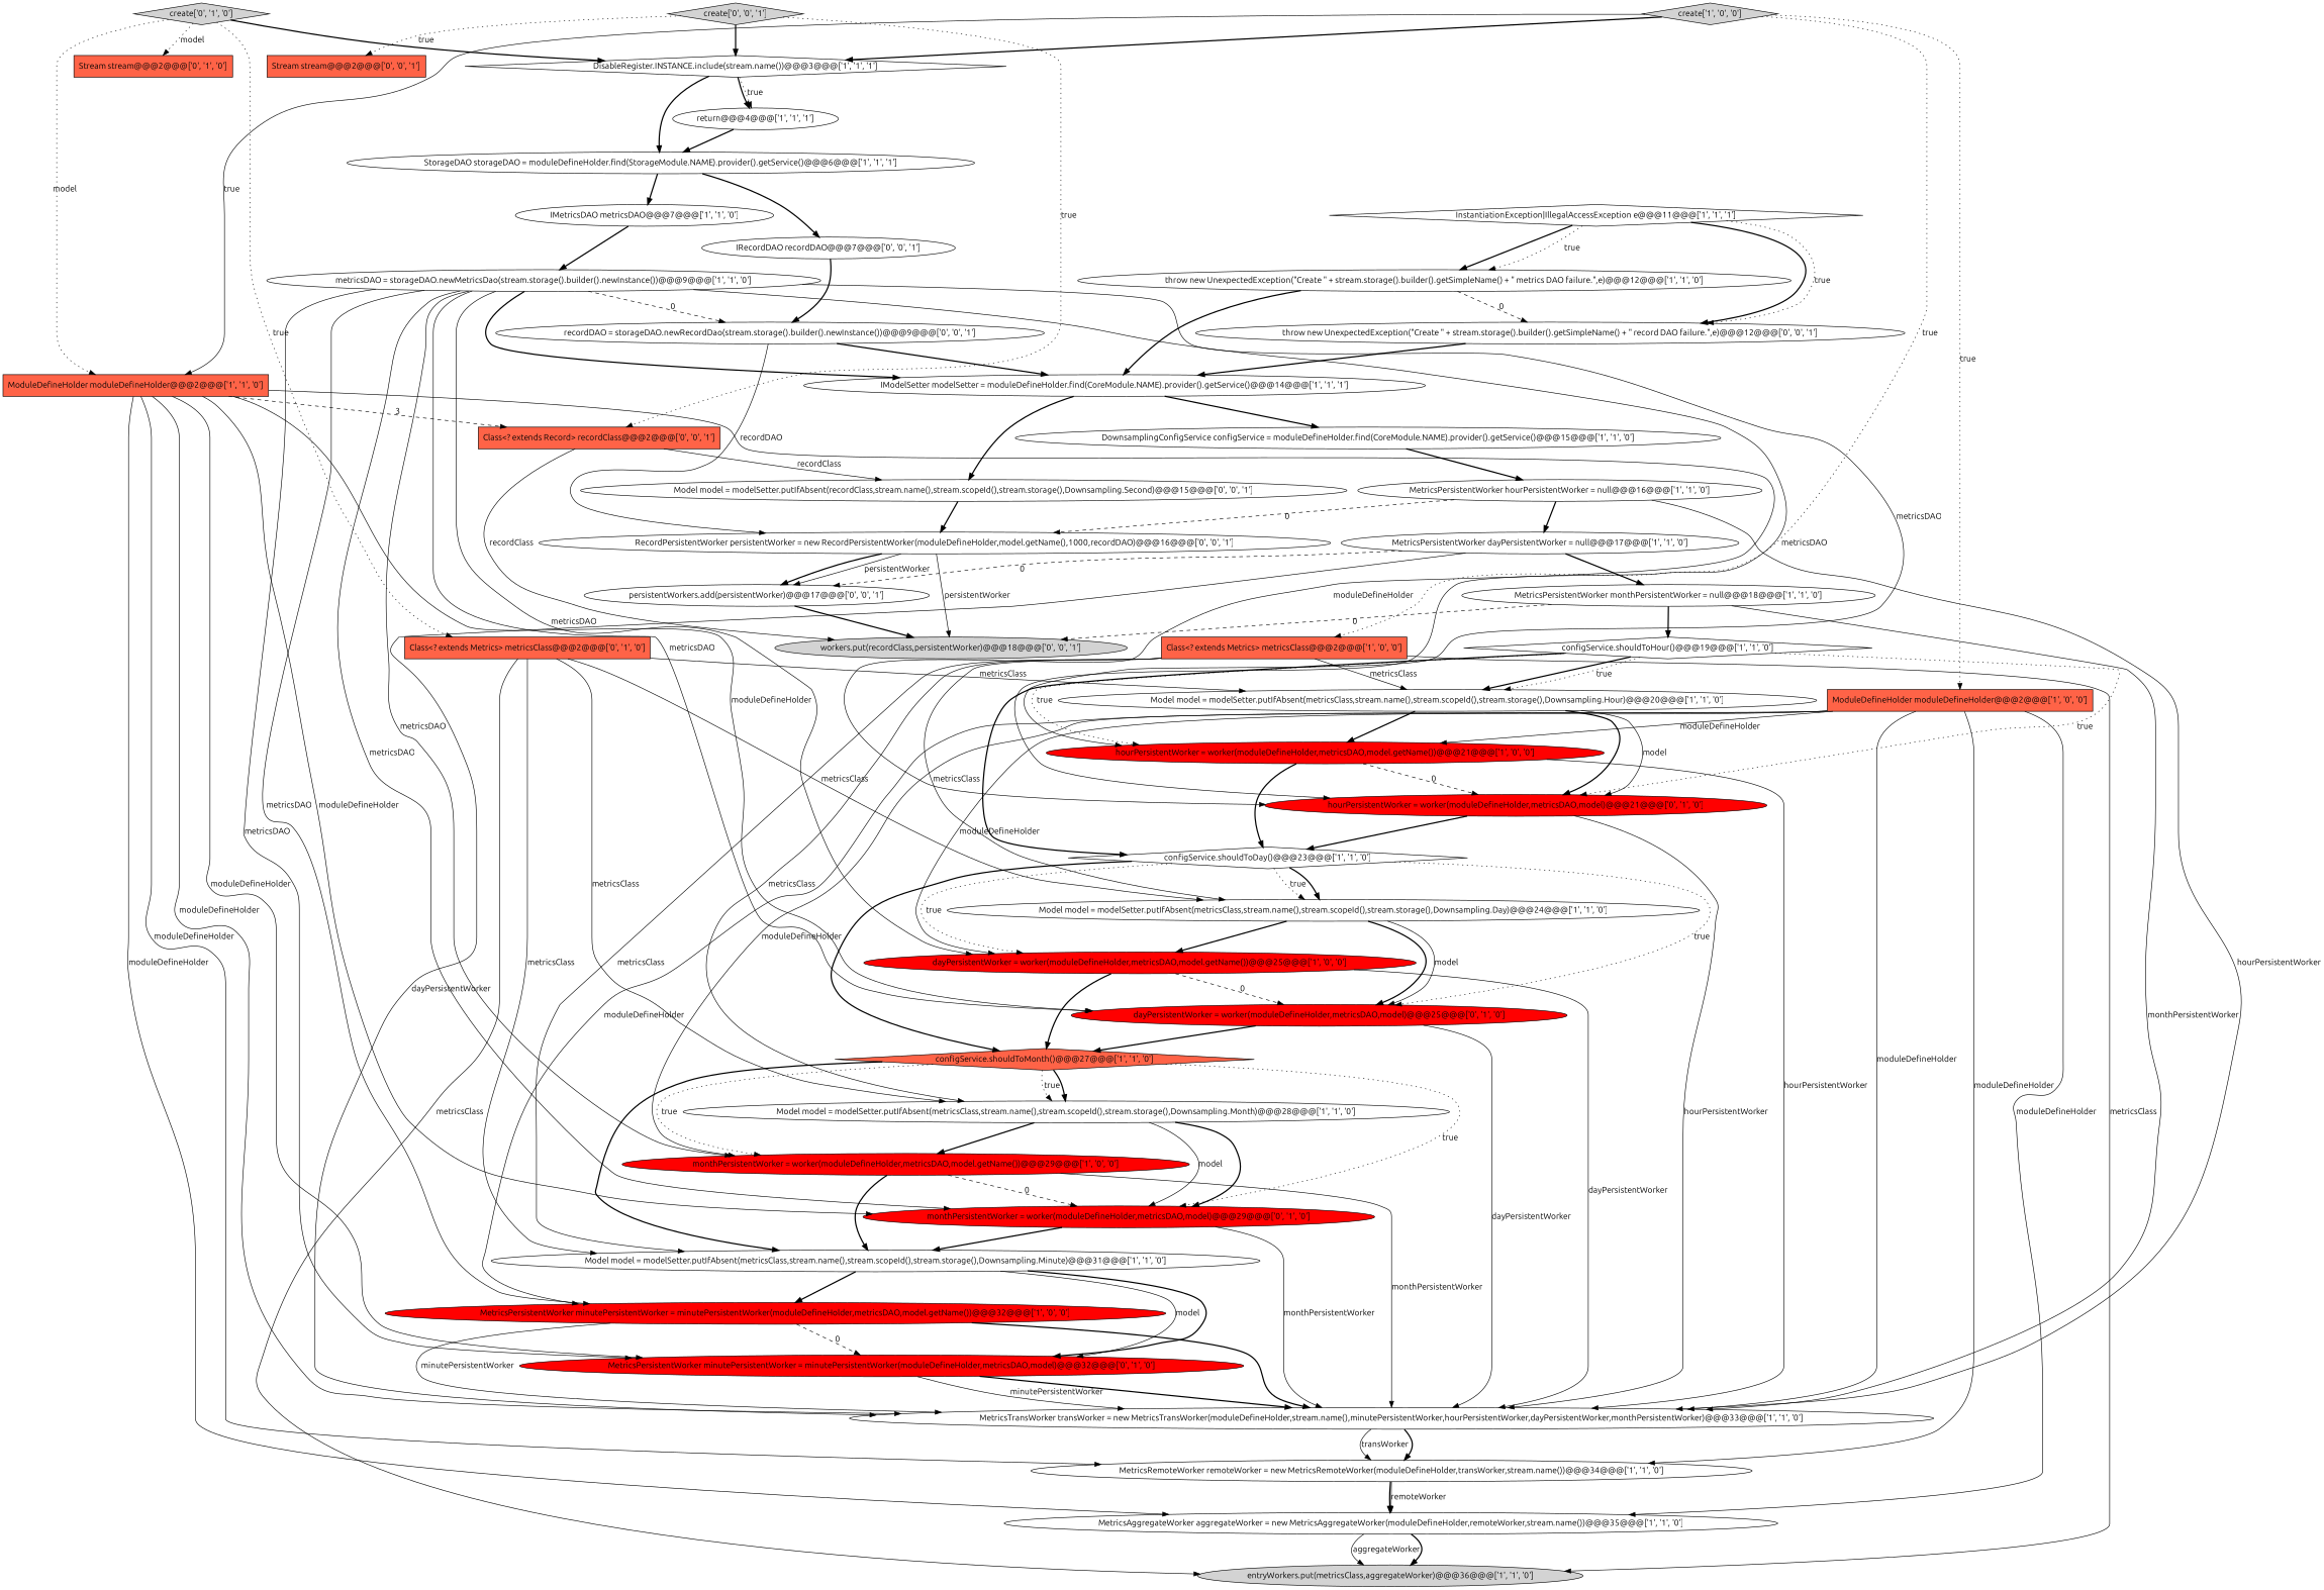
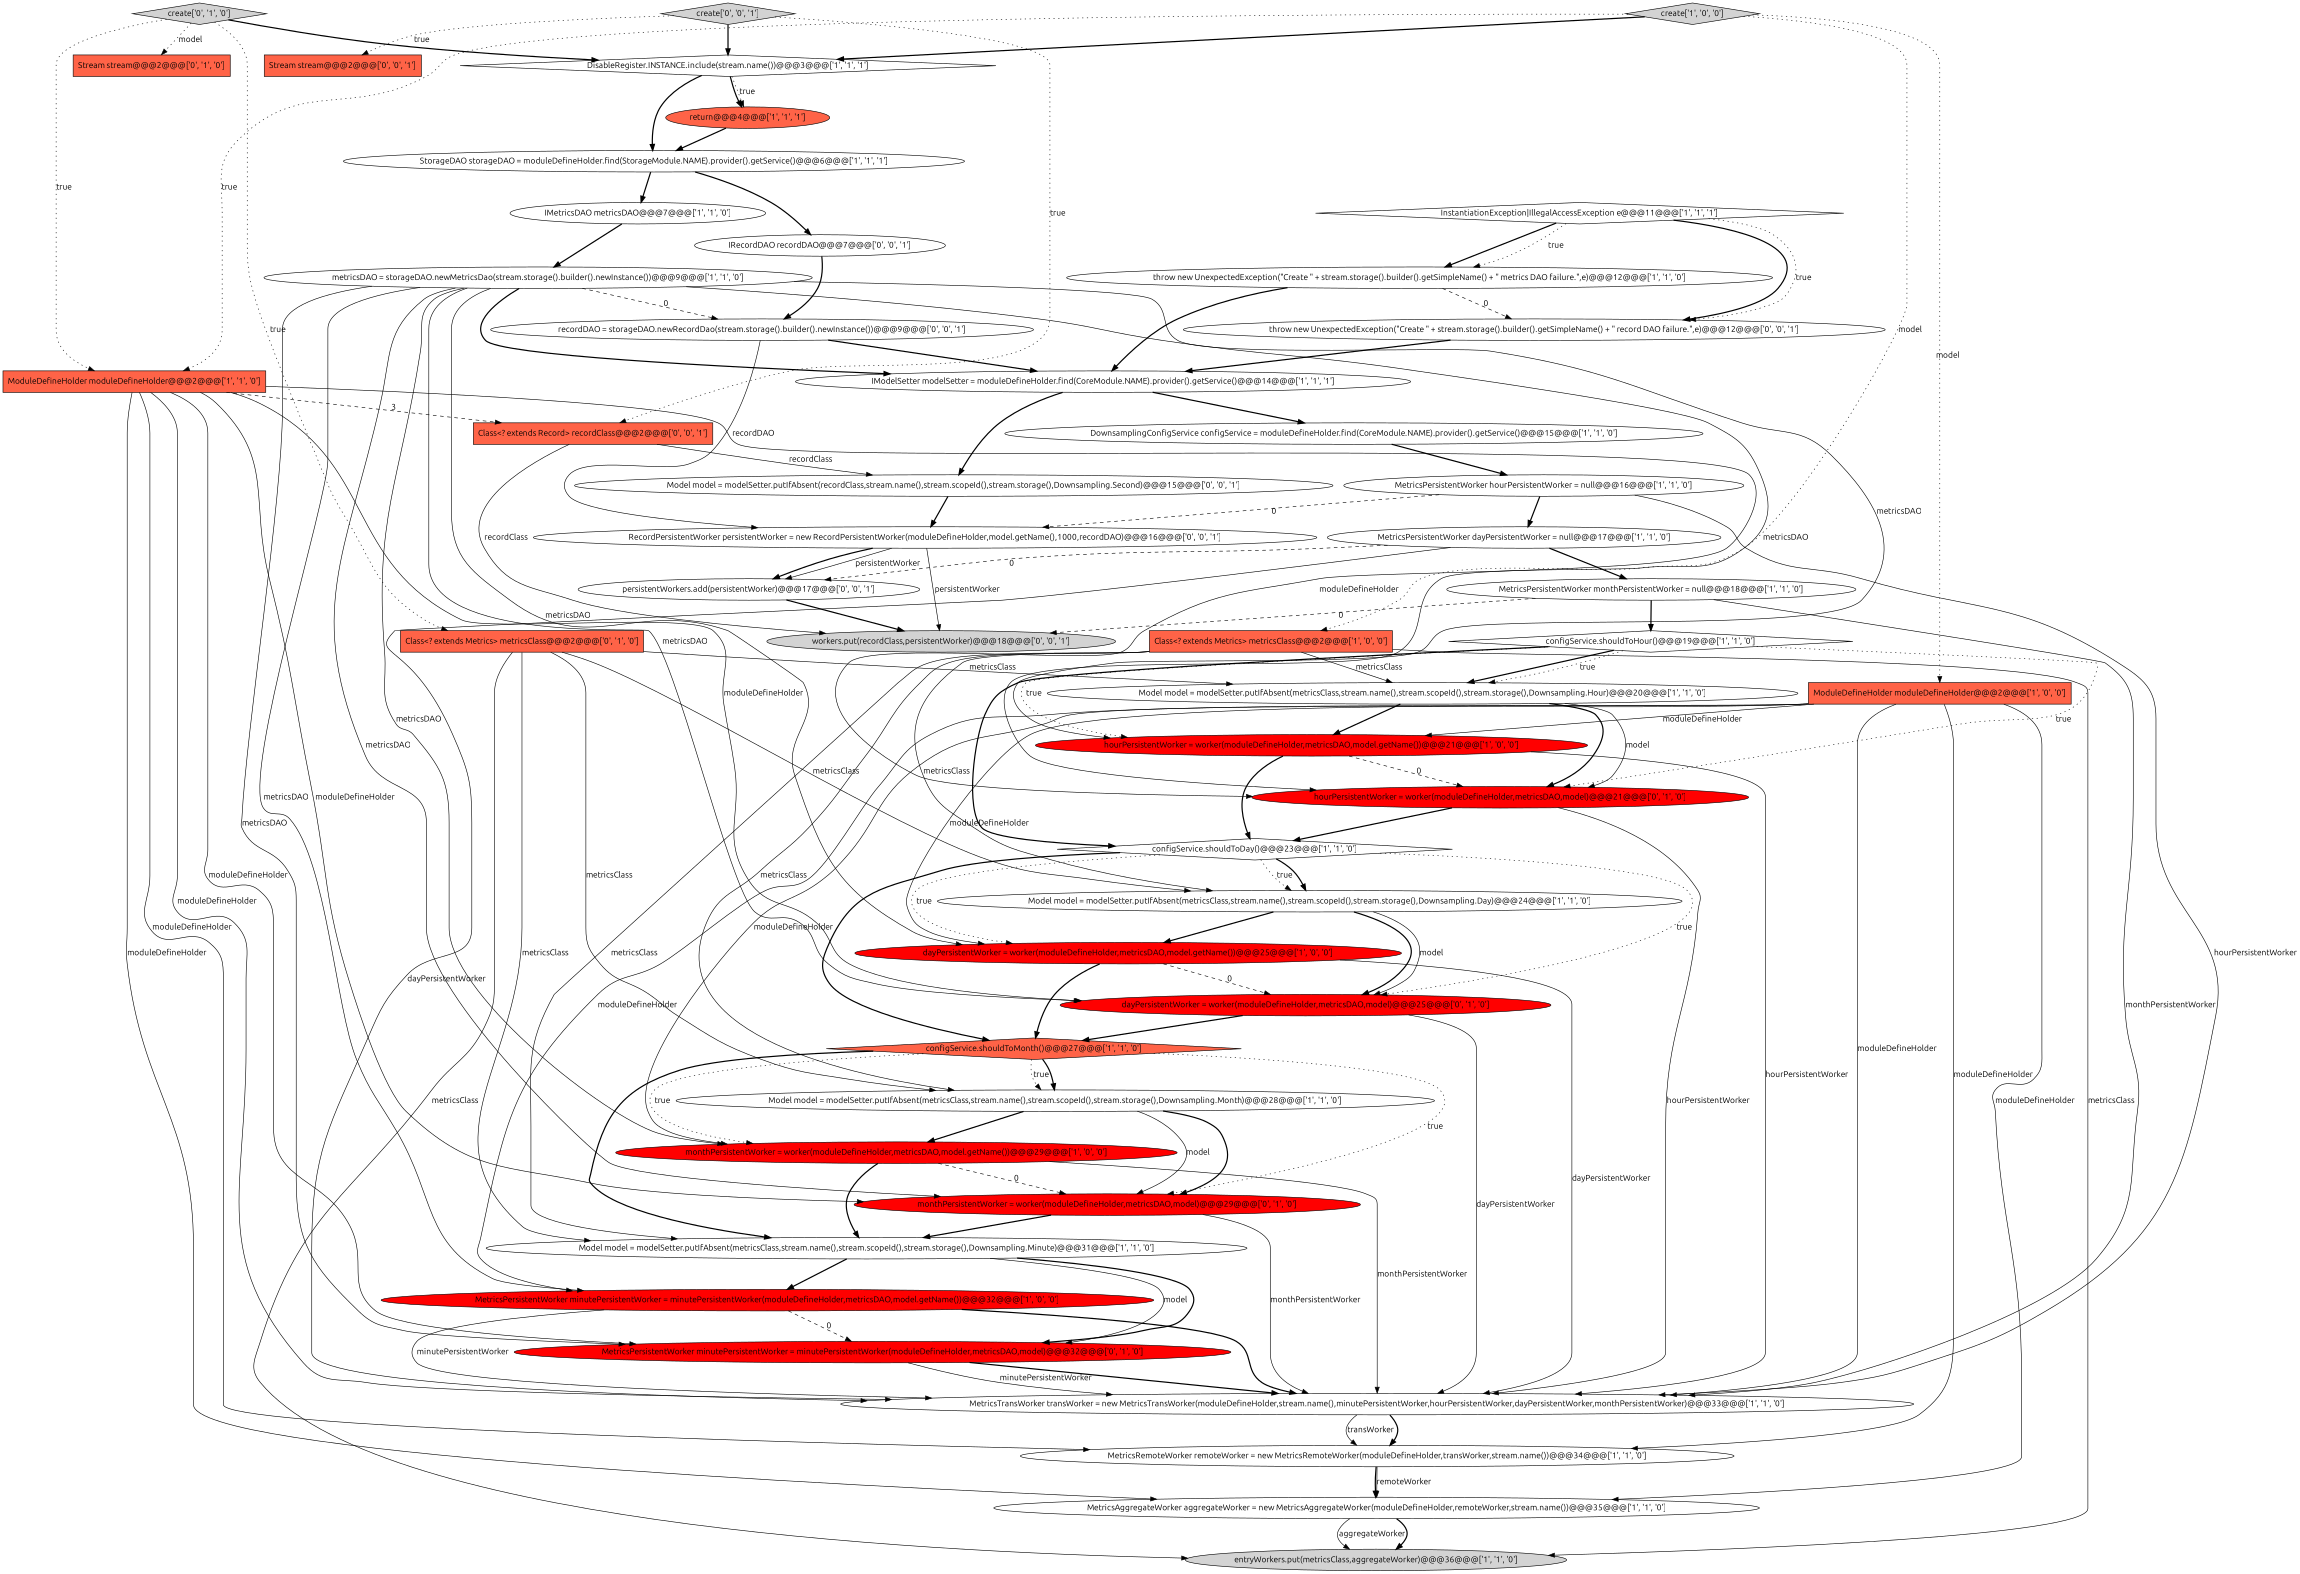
  digraph {
    fontname=Ubuntu
    node [fillcolor=white fontname=Ubuntu shape=ellipse style=filled]
    edge [fontname=Ubuntu style=solid]
-   n1 [label="return@@@4@@@['1', '1', '1']"]
+   n1 [fillcolor=tomato label="return@@@4@@@['1', '1', '1']"]
    n2 [label="StorageDAO storageDAO = moduleDefineHolder.find(StorageModule.NAME).provider().getService()@@@6@@@['1', '1', '1']"]
    n3 [label="IMetricsDAO metricsDAO@@@7@@@['1', '1', '0']"]
    n4 [label="IRecordDAO recordDAO@@@7@@@['0', '0', '1']"]
    n5 [label="Model model = modelSetter.putIfAbsent(metricsClass,stream.name(),stream.scopeId(),stream.storage(),Downsampling.Minute)@@@31@@@['1', '1', '0']"]
    n6 [fillcolor=red label="MetricsPersistentWorker minutePersistentWorker = minutePersistentWorker(moduleDefineHolder,metricsDAO,model)@@@32@@@['0', '1', '0']"]
    n7 [fillcolor=red label="MetricsPersistentWorker minutePersistentWorker = minutePersistentWorker(moduleDefineHolder,metricsDAO,model.getName())@@@32@@@['1', '0', '0']"]
    n8 [label="MetricsTransWorker transWorker = new MetricsTransWorker(moduleDefineHolder,stream.name(),minutePersistentWorker,hourPersistentWorker,dayPersistentWorker,monthPersistentWorker)@@@33@@@['1', '1', '0']"]
    n9 [fillcolor=lightgray label="create['0', '0', '1']" shape=diamond]
    n10 [label="DisableRegister.INSTANCE.include(stream.name())@@@3@@@['1', '1', '1']" shape=diamond]
    n11 [fillcolor=tomato label="Class<? extends Record> recordClass@@@2@@@['0', '0', '1']" shape=box]
    n12 [fillcolor=tomato label="Stream stream@@@2@@@['0', '0', '1']" shape=box]
    n13 [fillcolor=lightgray label="workers.put(recordClass,persistentWorker)@@@18@@@['0', '0', '1']"]
    n14 [label="Model model = modelSetter.putIfAbsent(recordClass,stream.name(),stream.scopeId(),stream.storage(),Downsampling.Second)@@@15@@@['0', '0', '1']"]
    n15 [label="throw new UnexpectedException(\"Create \" + stream.storage().builder().getSimpleName() + \" record DAO failure.\",e)@@@12@@@['0', '0', '1']"]
    n16 [label="IModelSetter modelSetter = moduleDefineHolder.find(CoreModule.NAME).provider().getService()@@@14@@@['1', '1', '1']"]
    n17 [label="DownsamplingConfigService configService = moduleDefineHolder.find(CoreModule.NAME).provider().getService()@@@15@@@['1', '1', '0']"]
    n18 [label="configService.shouldToHour()@@@19@@@['1', '1', '0']" shape=diamond]
    n19 [label="configService.shouldToDay()@@@23@@@['1', '1', '0']" shape=diamond]
    n20 [fillcolor=red label="hourPersistentWorker = worker(moduleDefineHolder,metricsDAO,model.getName())@@@21@@@['1', '0', '0']"]
    n21 [label="Model model = modelSetter.putIfAbsent(metricsClass,stream.name(),stream.scopeId(),stream.storage(),Downsampling.Hour)@@@20@@@['1', '1', '0']"]
    n22 [fillcolor=red label="hourPersistentWorker = worker(moduleDefineHolder,metricsDAO,model)@@@21@@@['0', '1', '0']"]
    n23 [fillcolor=red label="dayPersistentWorker = worker(moduleDefineHolder,metricsDAO,model.getName())@@@25@@@['1', '0', '0']"]
    n24 [fillcolor=red label="dayPersistentWorker = worker(moduleDefineHolder,metricsDAO,model)@@@25@@@['0', '1', '0']"]
    n25 [fillcolor=tomato label="configService.shouldToMonth()@@@27@@@['1', '1', '0']" shape=diamond]
    n26 [label="Model model = modelSetter.putIfAbsent(metricsClass,stream.name(),stream.scopeId(),stream.storage(),Downsampling.Day)@@@24@@@['1', '1', '0']"]
    n27 [label="metricsDAO = storageDAO.newMetricsDao(stream.storage().builder().newInstance())@@@9@@@['1', '1', '0']"]
    n28 [fillcolor=red label="monthPersistentWorker = worker(moduleDefineHolder,metricsDAO,model)@@@29@@@['0', '1', '0']"]
    n29 [fillcolor=red label="monthPersistentWorker = worker(moduleDefineHolder,metricsDAO,model.getName())@@@29@@@['1', '0', '0']"]
    n30 [label="recordDAO = storageDAO.newRecordDao(stream.storage().builder().newInstance())@@@9@@@['0', '0', '1']"]
    n31 [label="MetricsRemoteWorker remoteWorker = new MetricsRemoteWorker(moduleDefineHolder,transWorker,stream.name())@@@34@@@['1', '1', '0']"]
    n32 [fillcolor=tomato label="ModuleDefineHolder moduleDefineHolder@@@2@@@['1', '0', '0']" shape=box]
    n33 [label="MetricsAggregateWorker aggregateWorker = new MetricsAggregateWorker(moduleDefineHolder,remoteWorker,stream.name())@@@35@@@['1', '1', '0']"]
    n34 [fillcolor=lightgray label="entryWorkers.put(metricsClass,aggregateWorker)@@@36@@@['1', '1', '0']"]
    n35 [fillcolor=tomato label="ModuleDefineHolder moduleDefineHolder@@@2@@@['1', '1', '0']" shape=box]
    n36 [label="RecordPersistentWorker persistentWorker = new RecordPersistentWorker(moduleDefineHolder,model.getName(),1000,recordDAO)@@@16@@@['0', '0', '1']"]
    n37 [label="throw new UnexpectedException(\"Create \" + stream.storage().builder().getSimpleName() + \" metrics DAO failure.\",e)@@@12@@@['1', '1', '0']"]
    n38 [label="Model model = modelSetter.putIfAbsent(metricsClass,stream.name(),stream.scopeId(),stream.storage(),Downsampling.Month)@@@28@@@['1', '1', '0']"]
    n39 [label="persistentWorkers.add(persistentWorker)@@@17@@@['0', '0', '1']"]
    n40 [label="MetricsPersistentWorker hourPersistentWorker = null@@@16@@@['1', '1', '0']"]
    n41 [label="MetricsPersistentWorker dayPersistentWorker = null@@@17@@@['1', '1', '0']"]
    n42 [label="InstantiationException|IllegalAccessException e@@@11@@@['1', '1', '1']" shape=diamond]
    n43 [label="MetricsPersistentWorker monthPersistentWorker = null@@@18@@@['1', '1', '0']"]
    n44 [fillcolor=tomato label="Class<? extends Metrics> metricsClass@@@2@@@['1', '0', '0']" shape=box]
    n45 [fillcolor=tomato label="Stream stream@@@2@@@['0', '1', '0']" shape=box]
    n46 [fillcolor=lightgray label="create['1', '0', '0']" shape=diamond]
    n47 [fillcolor=lightgray label="create['0', '1', '0']" shape=diamond]
    n48 [fillcolor=tomato label="Class<? extends Metrics> metricsClass@@@2@@@['0', '1', '0']" shape=box]
    n1 -> n2 [style=bold]
    n2 -> n3 [style=bold]
    n2 -> n4 [style=bold]
    n3 -> n27 [style=bold]
    n4 -> n30 [style=bold]
    n5 -> n6 [label=model]
    n5 -> n6 [style=bold]
    n5 -> n7 [style=bold]
    n6 -> n8 [style=bold]
    n6 -> n8 [label=minutePersistentWorker]
    n7 -> n6 [label=0 style=dashed]
    n7 -> n8 [label=minutePersistentWorker]
    n7 -> n8 [style=bold]
    n8 -> n31 [style=bold]
    n8 -> n31 [label=transWorker]
    n9 -> n10 [style=bold]
    n9 -> n11 [label=true style=dotted]
    n9 -> n12 [label=true style=dotted]
    n10 -> n1 [style=bold]
    n10 -> n1 [label=true style=dotted]
    n10 -> n2 [style=bold]
    n11 -> n13 [label=recordClass]
    n11 -> n14 [label=recordClass]
    n14 -> n36 [style=bold]
    n15 -> n16 [style=bold]
    n16 -> n14 [style=bold]
    n16 -> n17 [style=bold]
    n17 -> n40 [style=bold]
    n18 -> n19 [style=bold]
    n18 -> n20 [label=true style=dotted]
    n18 -> n21 [style=bold]
    n18 -> n21 [label=true style=dotted]
    n18 -> n22 [label=true style=dotted]
    n19 -> n23 [label=true style=dotted]
    n19 -> n24 [label=true style=dotted]
    n19 -> n25 [style=bold]
    n19 -> n26 [label=true style=dotted]
    n19 -> n26 [style=bold]
    n20 -> n8 [label=hourPersistentWorker]
    n20 -> n19 [style=bold]
    n20 -> n22 [label=0 style=dashed]
    n21 -> n20 [style=bold]
    n21 -> n22 [label=model]
    n21 -> n22 [style=bold]
    n22 -> n8 [label=hourPersistentWorker]
    n22 -> n19 [style=bold]
    n23 -> n8 [label=dayPersistentWorker]
    n23 -> n24 [label=0 style=dashed]
    n23 -> n25 [style=bold]
    n24 -> n8 [label=dayPersistentWorker]
    n24 -> n25 [style=bold]
    n25 -> n5 [style=bold]
    n25 -> n28 [label=true style=dotted]
    n25 -> n29 [label=true style=dotted]
    n25 -> n38 [label=true style=dotted]
    n25 -> n38 [style=bold]
    n26 -> n23 [style=bold]
    n26 -> n24 [style=bold]
    n26 -> n24 [label=model]
    n27 -> n6 [label=metricsDAO]
    n27 -> n7 [label=metricsDAO]
    n27 -> n16 [style=bold]
    n27 -> n20 [label=metricsDAO]
    n27 -> n22 [label=metricsDAO]
    n27 -> n23 [label=metricsDAO]
    n27 -> n24 [label=metricsDAO]
    n27 -> n28 [label=metricsDAO]
    n27 -> n29 [label=metricsDAO]
    n27 -> n30 [label=0 style=dashed]
    n28 -> n5 [style=bold]
    n28 -> n8 [label=monthPersistentWorker]
    n29 -> n5 [style=bold]
    n29 -> n8 [label=monthPersistentWorker]
    n29 -> n28 [label=0 style=dashed]
    n30 -> n16 [style=bold]
    n30 -> n36 [label=recordDAO]
    n31 -> n33 [style=bold]
    n31 -> n33 [label=remoteWorker]
    n32 -> n7 [label=moduleDefineHolder]
    n32 -> n8 [label=moduleDefineHolder]
    n32 -> n20 [label=moduleDefineHolder]
    n32 -> n23 [label=moduleDefineHolder]
    n32 -> n29 [label=moduleDefineHolder]
    n32 -> n31 [label=moduleDefineHolder]
    n32 -> n33 [label=moduleDefineHolder]
    n33 -> n34 [label=aggregateWorker]
    n33 -> n34 [style=bold]
    n35 -> n6 [label=moduleDefineHolder]
    n35 -> n8 [label=moduleDefineHolder]
    n35 -> n11 [label=3 style=dashed]
    n35 -> n22 [label=moduleDefineHolder]
    n35 -> n24 [label=moduleDefineHolder]
    n35 -> n28 [label=moduleDefineHolder]
    n35 -> n31 [label=moduleDefineHolder]
    n35 -> n33 [label=moduleDefineHolder]
    n36 -> n13 [label=persistentWorker]
    n36 -> n39 [style=bold]
    n36 -> n39 [label=persistentWorker]
    n37 -> n15 [label=0 style=dashed]
    n37 -> n16 [style=bold]
    n38 -> n28 [style=bold]
    n38 -> n28 [label=model]
    n38 -> n29 [style=bold]
    n39 -> n13 [style=bold]
    n40 -> n8 [label=hourPersistentWorker]
    n40 -> n36 [label=0 style=dashed]
    n40 -> n41 [style=bold]
    n41 -> n8 [label=dayPersistentWorker]
    n41 -> n39 [label=0 style=dashed]
    n41 -> n43 [style=bold]
    n42 -> n15 [style=bold]
    n42 -> n15 [label=true style=dotted]
    n42 -> n37 [style=bold]
    n42 -> n37 [label=true style=dotted]
    n43 -> n8 [label=monthPersistentWorker]
    n43 -> n13 [label=0 style=dashed]
    n43 -> n18 [style=bold]
    n44 -> n5 [label=metricsClass]
    n44 -> n21 [label=metricsClass]
    n44 -> n26 [label=metricsClass]
    n44 -> n34 [label=metricsClass]
    n44 -> n38 [label=metricsClass]
    n46 -> n10 [style=bold]
-   n46 -> n32 [label=true style=dotted]
-   n46 -> n35 [label=true]
-   n46 -> n44 [label=true style=dotted]
+   n46 -> n32 [label=model style=dotted]
+   n46 -> n35 [label=true style=dotted]
+   n46 -> n44 [label=model style=dotted]
    n47 -> n10 [style=bold]
-   n47 -> n35 [label=model style=dotted]
+   n47 -> n35 [label=true style=dotted]
    n47 -> n45 [label=model style=dotted]
    n47 -> n48 [label=true style=dotted]
    n48 -> n5 [label=metricsClass]
    n48 -> n21 [label=metricsClass]
    n48 -> n26 [label=metricsClass]
    n48 -> n34 [label=metricsClass]
    n48 -> n38 [label=metricsClass]
  }
